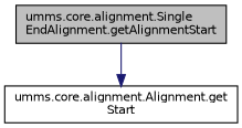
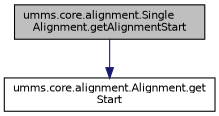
  digraph {
    rankdir=TB
    node [color=black fontname=Helvetica fontsize=10 shape=record style=filled]
-   n1 [fillcolor=grey75 fontcolor=black height=0.2 label="umms.core.alignment.Single\lEndAlignment.getAlignmentStart" width=0.4]
+   n1 [fillcolor=grey75 fontcolor=black height=0.2 label="umms.core.alignment.Single\lAlignment.getAlignmentStart" width=0.4]
    n2 [fillcolor=white height=0.2 label="umms.core.alignment.Alignment.get\lStart" width=0.4]
    n1 -> n2 [color=midnightblue fontname=Helvetica fontsize=10 labelfontname=Helvetica labelfontsize=10 style=solid]
  }
